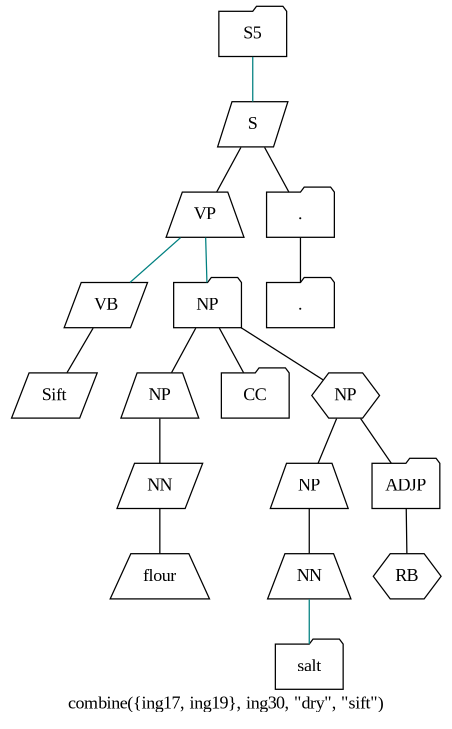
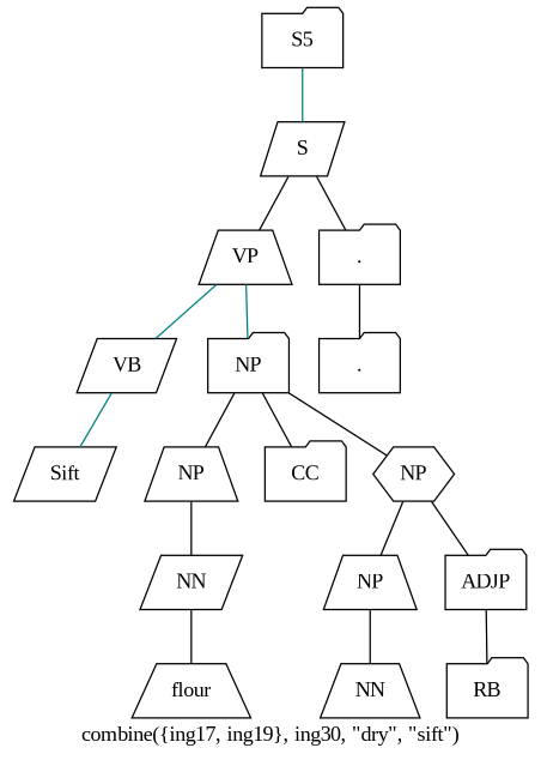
  graph {
    fontname="Liberation Serif"
    label="combine({ing17, ing19}, ing30, \"dry\", \"sift\")"
    node [fontname="Liberation Serif" shape=folder]
    edge [color=black fontname="Liberation Serif"]
    n1 [label=S5]
    n2 [label=S shape=parallelogram]
    n3 [label=VP shape=trapezium]
    n4 [label="."]
    n5 [label=VB shape=parallelogram]
    n6 [label=NP]
    n7 [label="."]
    n8 [label=Sift shape=parallelogram]
    n9 [label=NP shape=trapezium]
    n10 [label=CC]
    n11 [label=NP shape=hexagon]
    n12 [label=NN shape=parallelogram]
    n13 [label=NP shape=trapezium]
    n14 [label=ADJP]
    n15 [label=flour shape=trapezium]
    n16 [label=NN shape=trapezium]
-   n17 [label=RB shape=hexagon]
-   n18 [label=salt]
+   n17 [label=RB]
    n1 -- n2 [color=teal]
    n2 -- n3
    n2 -- n4
    n3 -- n5 [color=teal]
    n3 -- n6 [color=teal]
    n4 -- n7
-   n5 -- n8
+   n5 -- n8 [color=teal]
    n6 -- n9
    n6 -- n10
    n6 -- n11
    n9 -- n12
    n11 -- n13
    n11 -- n14
    n12 -- n15
    n13 -- n16
    n14 -- n17
-   n16 -- n18 [color=teal]
  }
